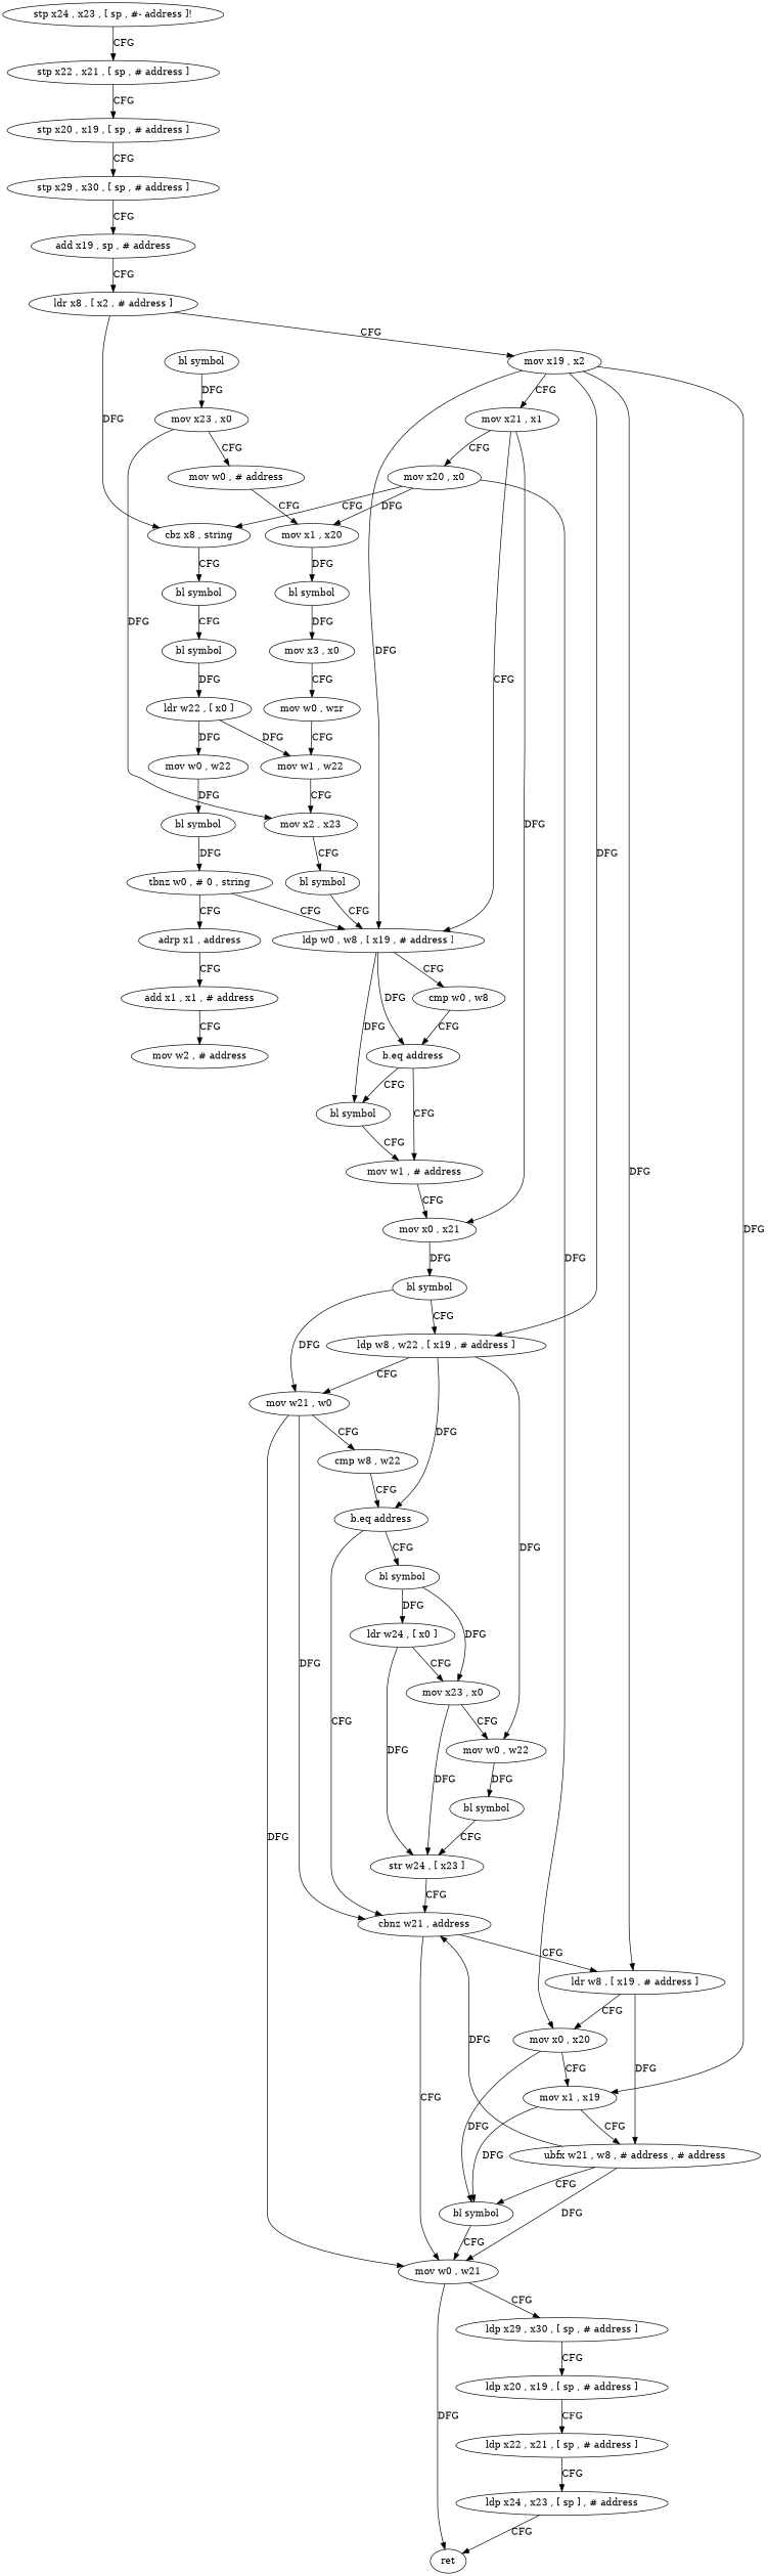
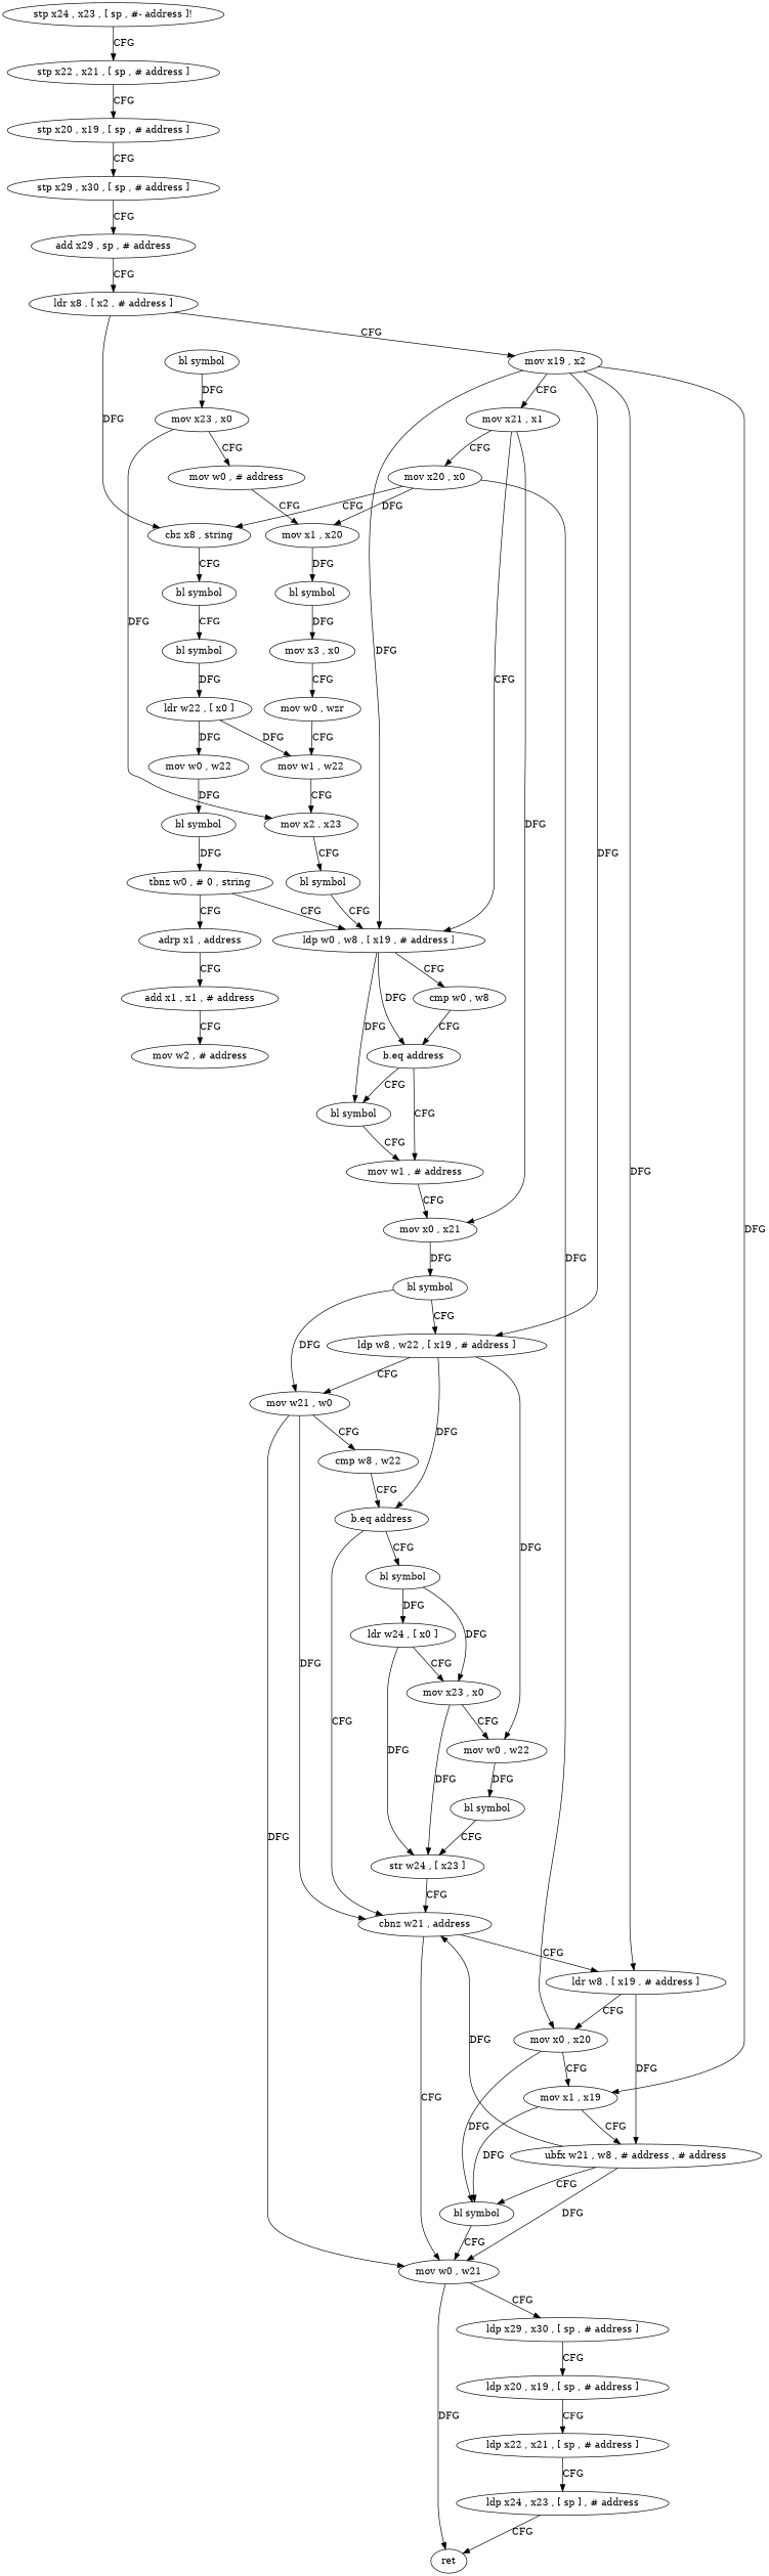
  digraph {
    n1 [label="stp x24 , x23 , [ sp , #- address ]!"]
    n2 [label="stp x22 , x21 , [ sp , # address ]"]
    n3 [label="stp x20 , x19 , [ sp , # address ]"]
    n4 [label="stp x29 , x30 , [ sp , # address ]"]
-   n5 [label="add x19 , sp , # address"]
+   n5 [label="add x29 , sp , # address"]
    n6 [label="ldr x8 , [ x2 , # address ]"]
    n7 [label="mov x19 , x2"]
    n8 [label="cbz x8 , string"]
    n9 [label="mov x21 , x1"]
    n10 [label="ldp w0 , w8 , [ x19 , # address ]"]
    n11 [label="ldp w8 , w22 , [ x19 , # address ]"]
    n12 [label="ldr w8 , [ x19 , # address ]"]
    n13 [label="mov x1 , x19"]
    n14 [label="bl symbol"]
    n15 [label="mov x20 , x0"]
    n16 [label="mov x0 , x21"]
    n17 [label="cmp w0 , w8"]
    n18 [label="b.eq address"]
    n19 [label="bl symbol"]
    n20 [label="mov w21 , w0"]
    n21 [label="b.eq address"]
    n22 [label="mov w0 , w22"]
    n23 [label="mov x0 , x20"]
    n24 [label="ubfx w21 , w8 , # address , # address"]
    n25 [label="bl symbol"]
    n26 [label="mov x1 , x20"]
    n27 [label="bl symbol"]
    n28 [label="bl symbol"]
    n29 [label="bl symbol"]
    n30 [label="mov w1 , # address"]
    n31 [label="ldr w22 , [ x0 ]"]
    n32 [label="mov w0 , w22"]
    n33 [label="mov w1 , w22"]
    n34 [label="bl symbol"]
    n35 [label="mov x2 , x23"]
    n36 [label="tbnz w0 , # 0 , string"]
    n37 [label="adrp x1 , address"]
    n38 [label="add x1 , x1 , # address"]
    n39 [label="mov w2 , # address"]
    n40 [label="cmp w8 , w22"]
    n41 [label="cbnz w21 , address"]
    n42 [label="mov w0 , w21"]
    n43 [label="bl symbol"]
    n44 [label="bl symbol"]
    n45 [label="ldp x29 , x30 , [ sp , # address ]"]
    n46 [label=ret]
    n47 [label="ldr w24 , [ x0 ]"]
    n48 [label="mov x23 , x0"]
    n49 [label="str w24 , [ x23 ]"]
    n50 [label="bl symbol"]
    n51 [label="mov x23 , x0"]
    n52 [label="mov w0 , # address"]
    n53 [label="bl symbol"]
    n54 [label="mov x3 , x0"]
    n55 [label="mov w0 , wzr"]
    n56 [label="ldp x20 , x19 , [ sp , # address ]"]
    n57 [label="ldp x22 , x21 , [ sp , # address ]"]
    n58 [label="ldp x24 , x23 , [ sp ] , # address"]
    n1 -> n2 [label=CFG]
    n2 -> n3 [label=CFG]
    n3 -> n4 [label=CFG]
    n4 -> n5 [label=CFG]
    n5 -> n6 [label=CFG]
    n6 -> n7 [label=CFG]
    n6 -> n8 [label=DFG]
    n7 -> n9 [label=CFG]
    n7 -> n10 [label=DFG]
    n7 -> n11 [label=DFG]
    n7 -> n12 [label=DFG]
    n7 -> n13 [label=DFG]
    n8 -> n14 [label=CFG]
    n9 -> n10 [label=CFG]
    n9 -> n15 [label=CFG]
    n9 -> n16 [label=DFG]
    n10 -> n17 [label=CFG]
    n10 -> n18 [label=DFG]
    n10 -> n19 [label=DFG]
    n11 -> n20 [label=CFG]
    n11 -> n21 [label=DFG]
    n11 -> n22 [label=DFG]
    n12 -> n23 [label=CFG]
    n12 -> n24 [label=DFG]
    n13 -> n24 [label=CFG]
    n13 -> n25 [label=DFG]
    n14 -> n29 [label=CFG]
    n15 -> n8 [label=CFG]
    n15 -> n23 [label=DFG]
    n15 -> n26 [label=DFG]
    n16 -> n27 [label=DFG]
    n17 -> n18 [label=CFG]
    n18 -> n19 [label=CFG]
    n18 -> n30 [label=CFG]
    n19 -> n30 [label=CFG]
    n20 -> n40 [label=CFG]
    n20 -> n41 [label=DFG]
    n20 -> n42 [label=DFG]
    n21 -> n41 [label=CFG]
    n21 -> n43 [label=CFG]
    n22 -> n44 [label=DFG]
    n23 -> n13 [label=CFG]
    n23 -> n25 [label=DFG]
    n24 -> n25 [label=CFG]
    n24 -> n41 [label=DFG]
    n24 -> n42 [label=DFG]
    n25 -> n42 [label=CFG]
    n26 -> n28 [label=DFG]
    n27 -> n11 [label=CFG]
    n27 -> n20 [label=DFG]
    n28 -> n54 [label=DFG]
    n29 -> n31 [label=DFG]
    n30 -> n16 [label=CFG]
    n31 -> n32 [label=DFG]
    n31 -> n33 [label=DFG]
    n32 -> n34 [label=DFG]
    n33 -> n35 [label=CFG]
    n34 -> n36 [label=DFG]
    n35 -> n53 [label=CFG]
    n36 -> n10 [label=CFG]
    n36 -> n37 [label=CFG]
    n37 -> n38 [label=CFG]
    n38 -> n39 [label=CFG]
    n40 -> n21 [label=CFG]
    n41 -> n12 [label=CFG]
    n41 -> n42 [label=CFG]
    n42 -> n45 [label=CFG]
    n42 -> n46 [label=DFG]
    n43 -> n47 [label=DFG]
    n43 -> n48 [label=DFG]
    n44 -> n49 [label=CFG]
    n45 -> n56 [label=CFG]
    n47 -> n48 [label=CFG]
    n47 -> n49 [label=DFG]
    n48 -> n22 [label=CFG]
    n48 -> n49 [label=DFG]
    n49 -> n41 [label=CFG]
    n50 -> n51 [label=DFG]
    n51 -> n35 [label=DFG]
    n51 -> n52 [label=CFG]
    n52 -> n26 [label=CFG]
    n53 -> n10 [label=CFG]
    n54 -> n55 [label=CFG]
    n55 -> n33 [label=CFG]
    n56 -> n57 [label=CFG]
    n57 -> n58 [label=CFG]
    n58 -> n46 [label=CFG]
  }
